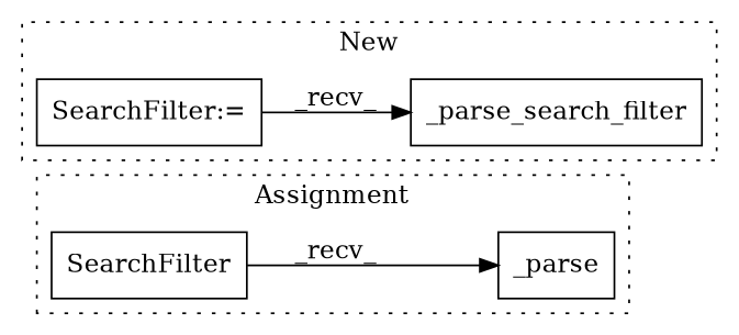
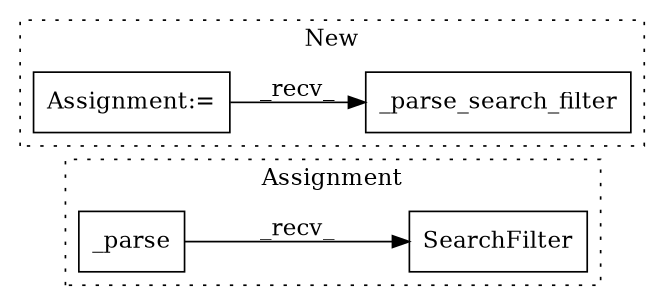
  digraph {
    rankdir=LR
    node [a=32 shape=box]
    n1 [l="13,1" label=SearchFilter s="1061,1087"]
    n2 [l=8 label=_parse s=1089]
    n3 [l="21,1" label=_parse_search_filter s="1417,1451"]
-   n4 [a=7 l=11 label="SearchFilter:=" s=1298]
+   n4 [a=7 l=11 label="Assignment:=" s=1298]
    subgraph cluster_1 {
      label=Assignment
      style=dotted
      n1
      n2
    }
    subgraph cluster_2 {
      label=New
      style=dotted
      n3
      n4
    }
-   n1 -> n2 [label=_recv_]
+   n2 -> n1 [label=_recv_]
    n4 -> n3 [label=_recv_]
  }
